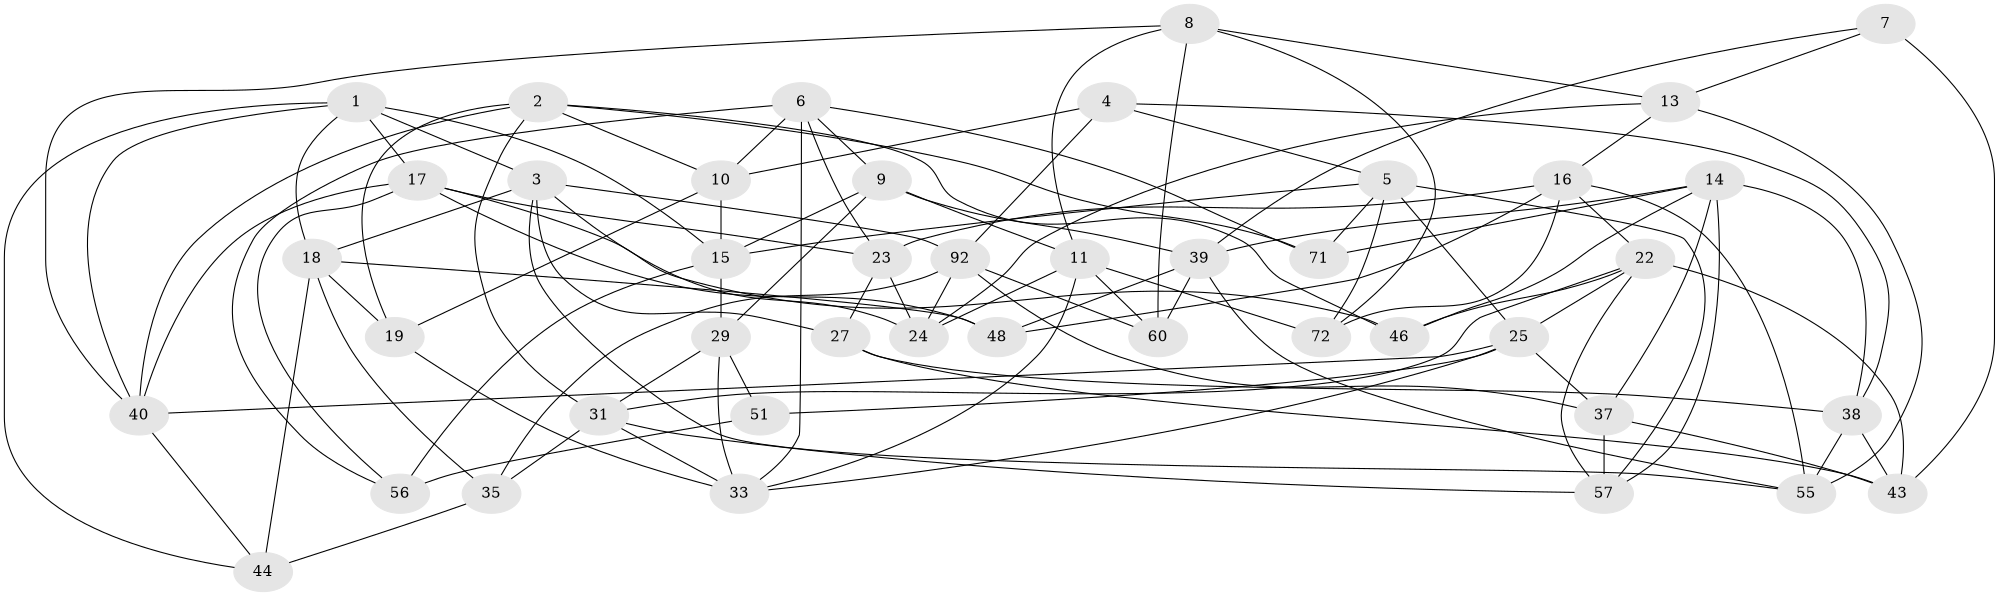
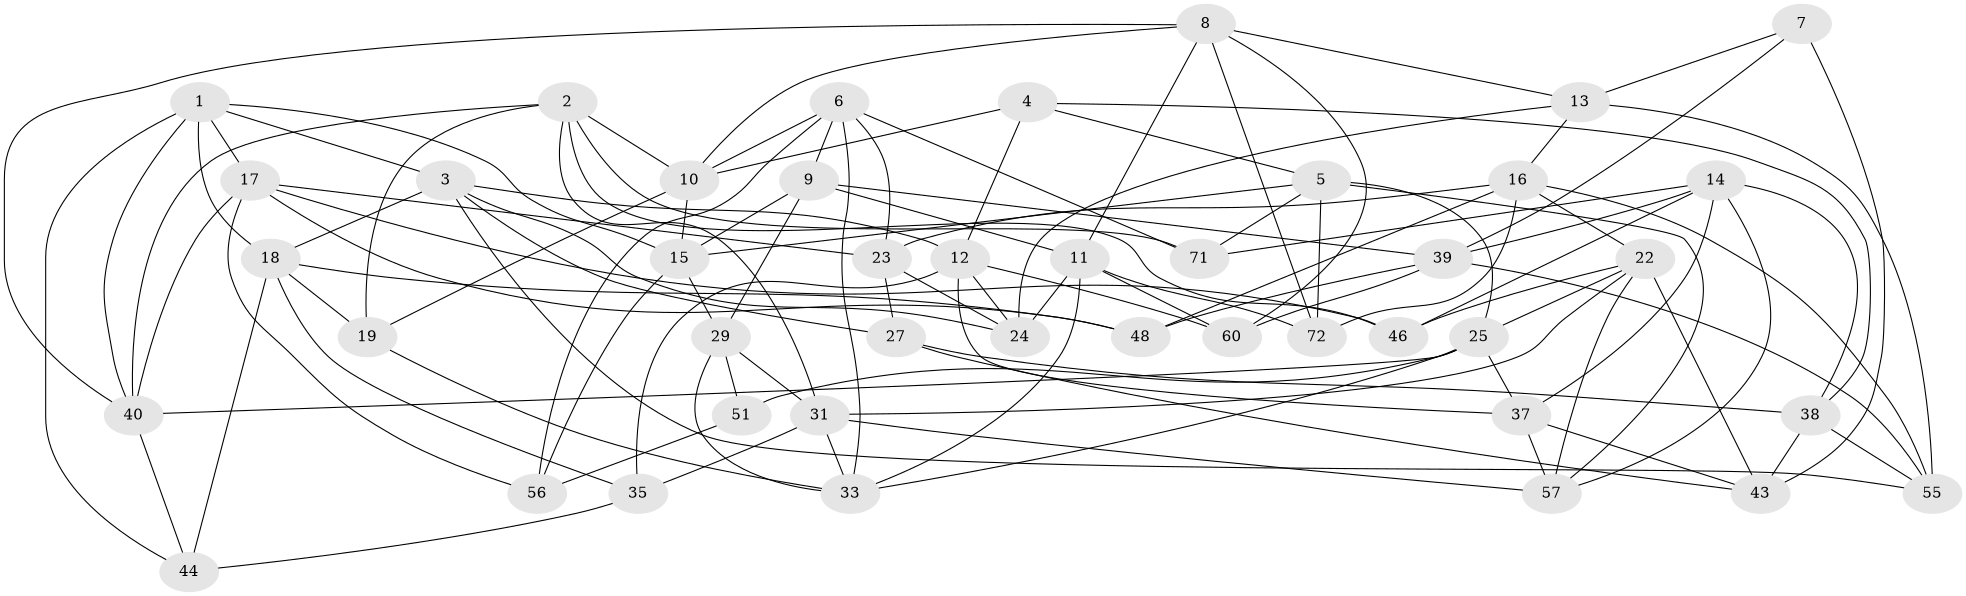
  graph {
    node [color=gray90 style=filled]
    1 [super="+30"]
    3 [super="+52"]
    15 [super="+41"]
    17 [super="+61"]
    18 [super="+75"]
    40 [super="+70"]
    44
-   12 [super="+50" label=92]
+   12 [super="+50"]
    24 [super="+36"]
    27
    55 [super="+64"]
    56
    29 [super="+59"]
    46
    23 [super="+26"]
    48 [super="+54"]
    19
    35
    2 [super="+68"]
    10 [super="+65"]
    n21 [label=71]
    31 [super="+53"]
    33 [super="+45"]
    57 [super="+71"]
    60
    37 [super="+66"]
    38 [super="+49"]
    43 [super="+73"]
    5 [super="+74"]
    25 [super="+42"]
    72
    4
    51
    6 [super="+20"]
    9 [super="+32"]
    39 [super="+62"]
    11 [super="+58"]
    7 [super="+69"]
    13 [super="+28"]
    16 [super="+47"]
    8 [super="+34"]
    22 [super="+67"]
    14 [super="+63"]
    1 -- 3
    1 -- 15
    1 -- 17
    1 -- 18
    1 -- 40
    1 -- 44
    3 -- 18
    3 -- 12
    3 -- 24
    3 -- 27
    3 -- 55
    15 -- 56
    15 -- 29
    17 -- 40
    17 -- 56
    17 -- 46
    17 -- 23
    17 -- 48
    18 -- 44
    18 -- 48
    18 -- 19
    18 -- 35
    40 -- 44
    12 -- 24
    12 -- 35
    12 -- 60
    12 -- 37
    27 -- 38
    27 -- 43
    29 -- 31
    29 -- 33
    29 -- 51 [weight=2]
    23 -- 24
    23 -- 27
    19 -- 33
    35 -- 44
    2 -- 40
    2 -- 46
    2 -- 19
    2 -- 10
    2 -- n21
    2 -- 31
    10 -- 15
    10 -- 19
    31 -- 35
    31 -- 33
    31 -- 57
    37 -- 57 [weight=2]
    37 -- 43
    38 -- 55
    38 -- 43
    5 -- 15
    5 -- n21
    5 -- 57
    5 -- 25
    5 -- 72
    25 -- 40
    25 -- 33
    25 -- 37
    25 -- 51
    4 -- 12
    4 -- 10
    4 -- 38
    4 -- 5
    51 -- 56
    6 -- 56
    6 -- 23
    6 -- 10
    6 -- n21
    6 -- 33
    6 -- 9
    9 -- 15
    9 -- 29
    9 -- 39
    9 -- 11
    39 -- 55
    39 -- 48
    39 -- 60
    11 -- 24
    11 -- 33
    11 -- 60
    11 -- 72
    7 -- 43 [weight=2]
    7 -- 39
    7 -- 13
    13 -- 24
    13 -- 55 [weight=2]
    13 -- 16
    16 -- 55
    16 -- 23
    16 -- 48
    16 -- 72
    16 -- 22
    8 -- 40
+   8 -- 10
    8 -- 60
    8 -- 72
    8 -- 11
    8 -- 13
    22 -- 46
    22 -- 31
    22 -- 57
    22 -- 43
    22 -- 25
    14 -- 46
    14 -- n21
    14 -- 57
    14 -- 37
    14 -- 38
    14 -- 39
  }
